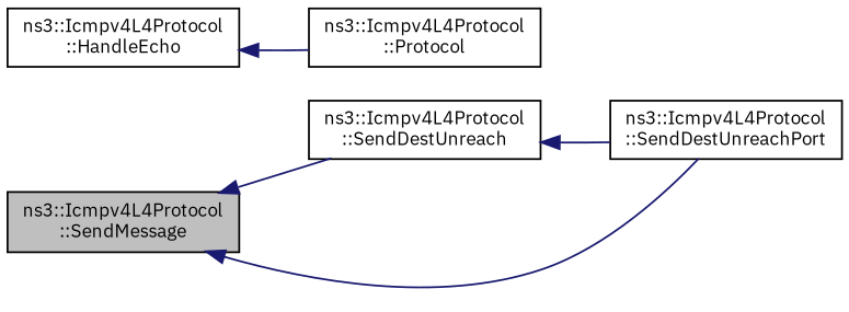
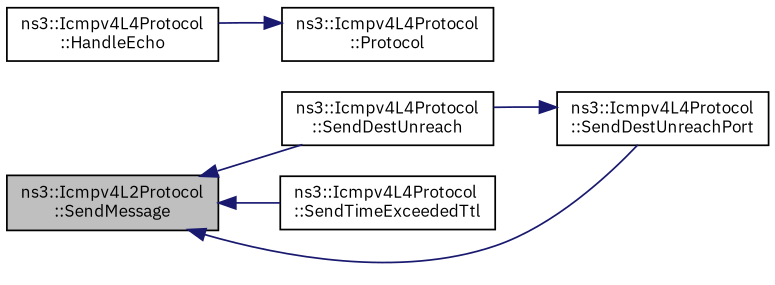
  digraph {
    fontname="IBM Plex Sans"
    rankdir=LR
    node [color=black fillcolor=white fontname="IBM Plex Sans" fontsize=10 shape=record style=filled]
    edge [color=midnightblue dir=back fontname="IBM Plex Sans" fontsize=10 labelfontname=Helvetica labelfontsize=10 style=solid]
-   n1 [fillcolor=grey75 fontcolor=black height=0.2 label="ns3::Icmpv4L4Protocol\l::SendMessage" width=0.4]
+   n1 [fillcolor=grey75 fontcolor=black height=0.2 label="ns3::Icmpv4L2Protocol\l::SendMessage" width=0.4]
    n2 [height=0.2 label="ns3::Icmpv4L4Protocol\l::SendDestUnreach" width=0.4]
+   n3 [height=0.2 label="ns3::Icmpv4L4Protocol\l::SendTimeExceededTtl" width=0.4]
    n4 [height=0.2 label="ns3::Icmpv4L4Protocol\l::SendDestUnreachPort" width=0.4]
    n5 [height=0.2 label="ns3::Icmpv4L4Protocol\l::HandleEcho" width=0.4]
    n6 [height=0.2 label="ns3::Icmpv4L4Protocol\l::Protocol" width=0.4]
    n1 -> n2
+   n1 -> n3
    n1 -> n4
-   n2 -> n4
-   n5 -> n6
+   n4 -> n2
+   n6 -> n5
  }
